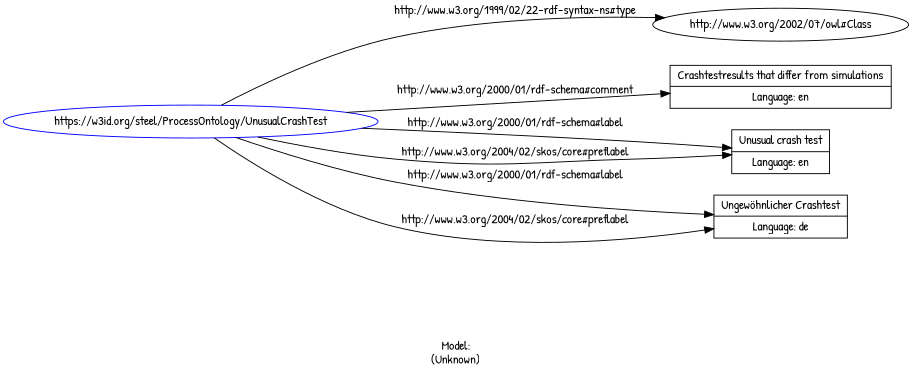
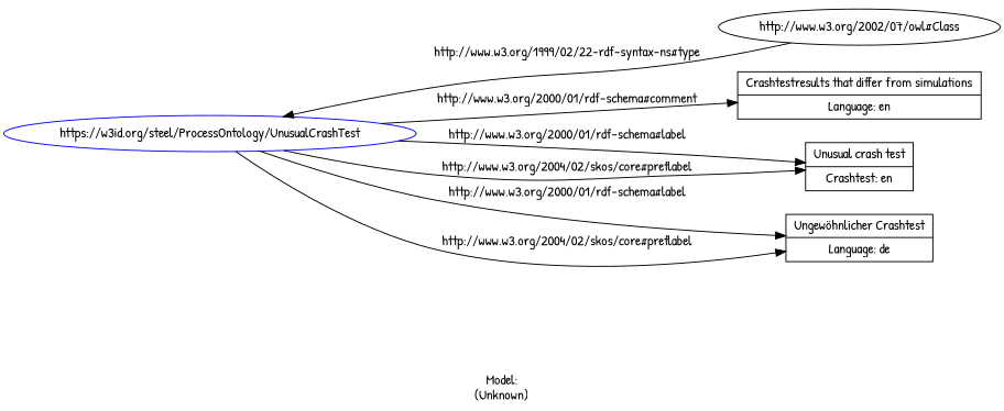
  digraph {
    fontname="Patrick Hand"
    label="\n\nModel:\n(Unknown)"
    rankdir=LR
    node [fontname="Patrick Hand" shape=record]
    edge [fontname="Patrick Hand"]
    n1 [color=blue label="https://w3id.org/steel/ProcessOntology/UnusualCrashTest" shape=ellipse]
    n2 [color=black label="http://www.w3.org/2002/07/owl#Class" shape=ellipse]
    n3 [label="Crashtestresults that differ from simulations|Language: en"]
-   n4 [label="Unusual crash test|Language: en"]
+   n4 [label="Unusual crash test|Crashtest: en"]
    n5 [label="Ungewöhnlicher Crashtest|Language: de"]
-   n1 -> n2 [label="http://www.w3.org/1999/02/22-rdf-syntax-ns#type"]
+   n2 -> n1 [label="http://www.w3.org/1999/02/22-rdf-syntax-ns#type"]
    n1 -> n3 [label="http://www.w3.org/2000/01/rdf-schema#comment"]
    n1 -> n4 [label="http://www.w3.org/2000/01/rdf-schema#label"]
    n1 -> n4 [label="http://www.w3.org/2004/02/skos/core#preflabel"]
    n1 -> n5 [label="http://www.w3.org/2000/01/rdf-schema#label"]
    n1 -> n5 [label="http://www.w3.org/2004/02/skos/core#preflabel"]
  }
